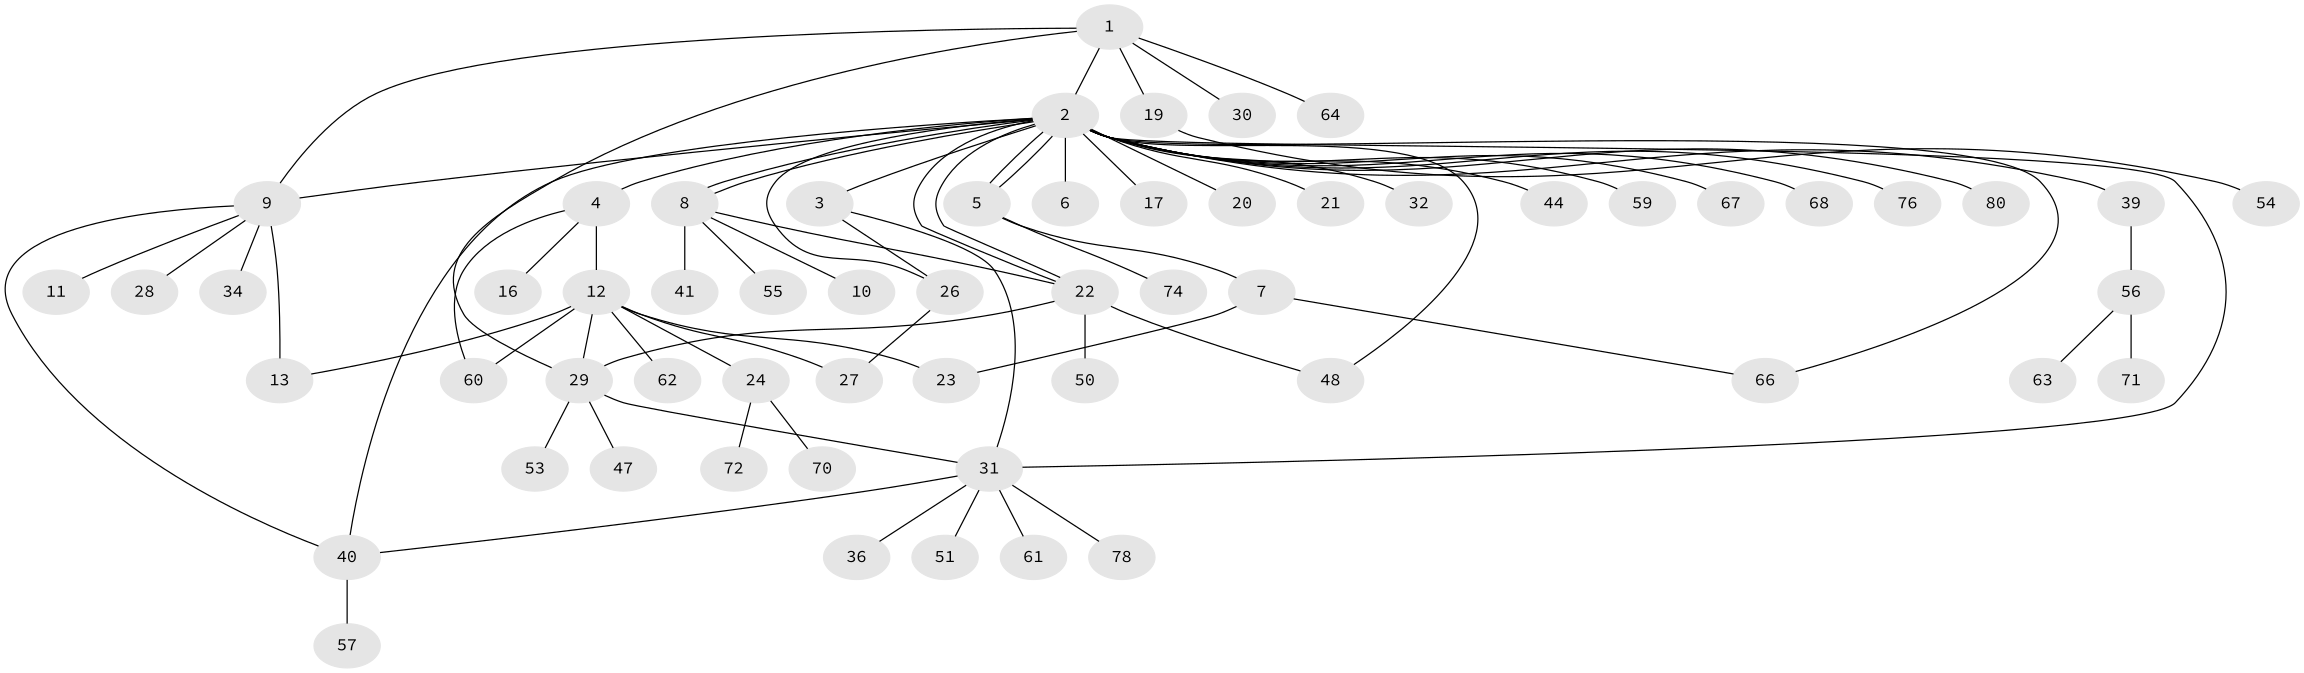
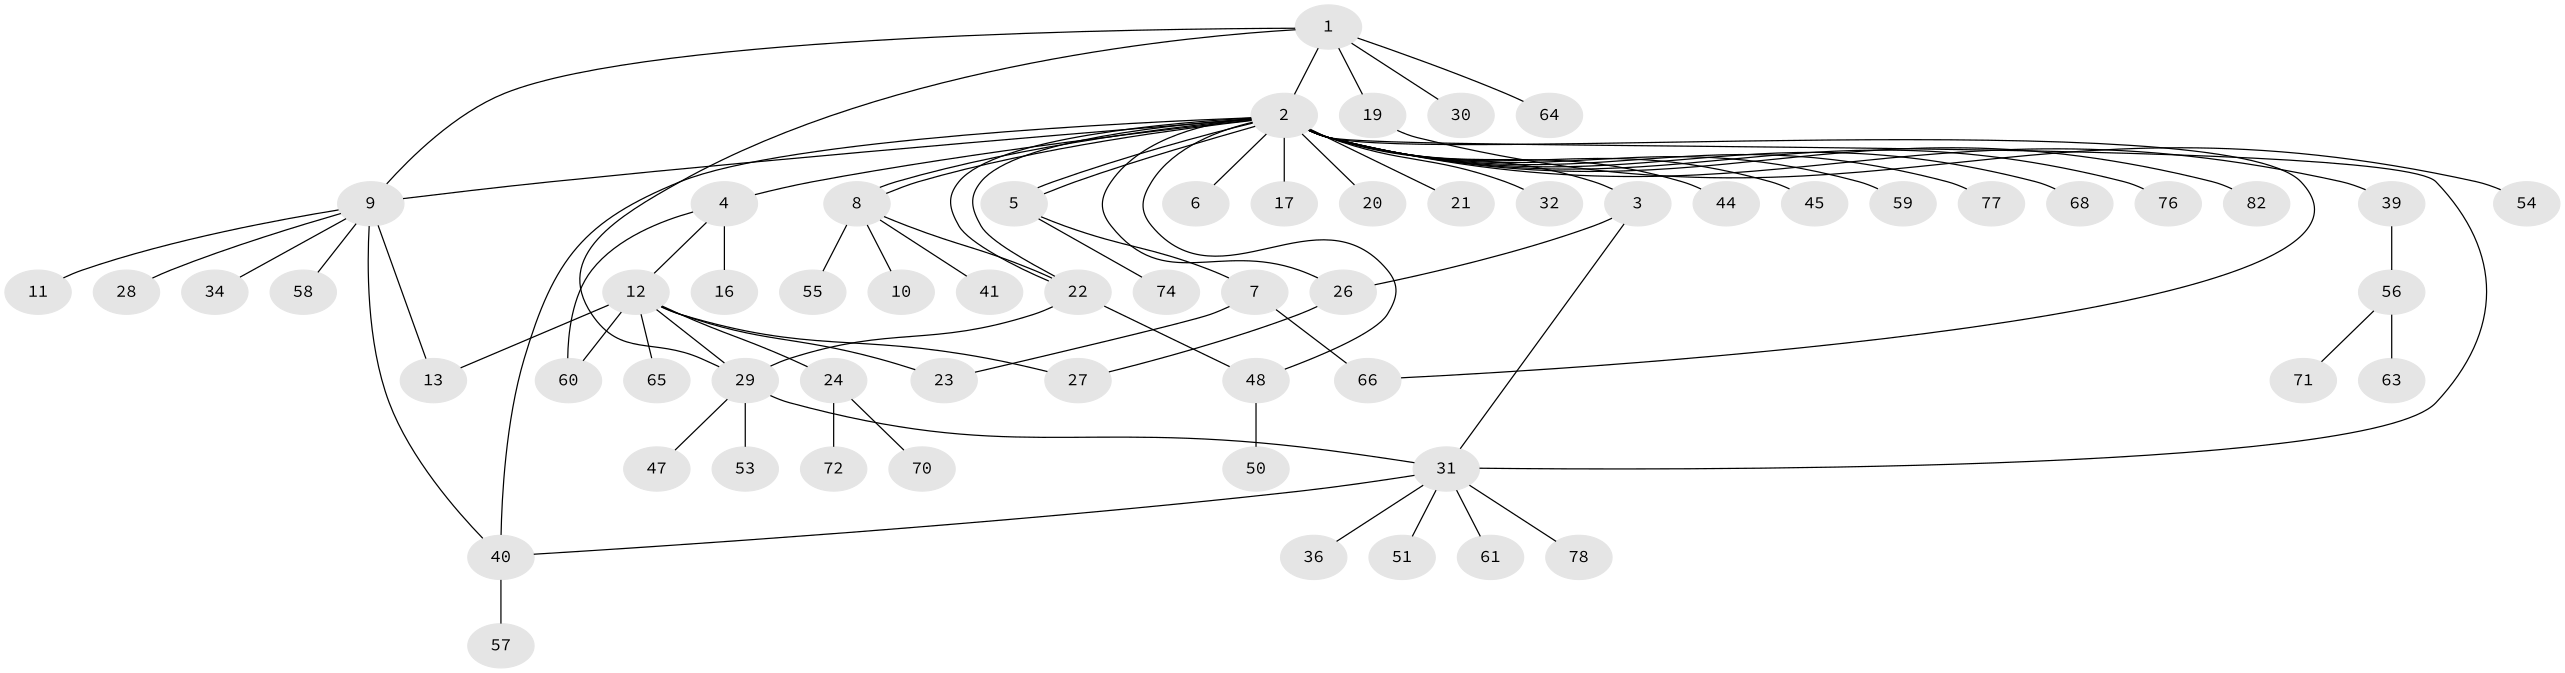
  graph {
    fontname="Source Code Pro"
    node [color=gray90 fontname="Source Code Pro" style=filled]
    edge [fontname="Source Code Pro"]
    1 [super="+14"]
    2 [super="+15"]
    9 [super="+56"]
    19
    29 [super="+46"]
    30
    64
    3 [super="+42"]
    4 [super="+38"]
    5
    6
    8 [super="+33"]
    17
    20
    21
    22 [super="+37"]
    26 [super="+75"]
    31 [super="+35"]
    32
    39
    40 [super="+49"]
    44 [super="+79"]
+   45
    48 [super="+84"]
    59
    66
-   67
+   67 [label=77]
    68
    76
-   80
+   80 [label=82]
    11
    13
    28
    34
+   58
    54 [super="+81"]
    47
    53
    12 [super="+25"]
    16 [super="+69"]
    60
    7
    74
    10
    41
    55
    50
    24 [super="+62"]
    70
    72 [super="+83"]
    27 [super="+77"]
    36
    51
    61
    78
    n56 [label=56 super="+82"]
    57
    23 [super="+43"]
-   65 [label=62]
+   65
    63
    71
    1 -- 2
    1 -- 9
    1 -- 19
    1 -- 29
    1 -- 30
    1 -- 64
    2 -- 9 [weight=2]
    2 -- 3
    2 -- 4 [weight=2]
    2 -- 5
    2 -- 5
    2 -- 6
    2 -- 8
    2 -- 8
    2 -- 17
    2 -- 20
    2 -- 21
    2 -- 22
    2 -- 22
    2 -- 26
    2 -- 31
    2 -- 32
    2 -- 39
    2 -- 40
    2 -- 44
+   2 -- 45 [weight=2]
    2 -- 48
    2 -- 59
    2 -- 66
    2 -- 67
    2 -- 68
    2 -- 76
    2 -- 80
    9 -- 40
    9 -- 11
    9 -- 13
    9 -- 28
    9 -- 34
+   9 -- 58
    19 -- 54
    29 -- 31
    29 -- 47
    29 -- 53
    3 -- 26
    3 -- 31
    4 -- 12
    4 -- 16
    4 -- 60
    5 -- 7
    5 -- 74
    8 -- 22
    8 -- 10
    8 -- 41
    8 -- 55
    22 -- 29
    22 -- 48
-   22 -- 50
+   48 -- 50
    26 -- 27
    31 -- 40
    31 -- 36
    31 -- 51
    31 -- 61
    31 -- 78
    39 -- n56
    40 -- 57
    12 -- 29
    12 -- 13
    12 -- 60
    12 -- 24
    12 -- 27
    12 -- 23
    12 -- 65
    7 -- 66
    7 -- 23
    24 -- 70
    24 -- 72
    n56 -- 63
    n56 -- 71
  }
